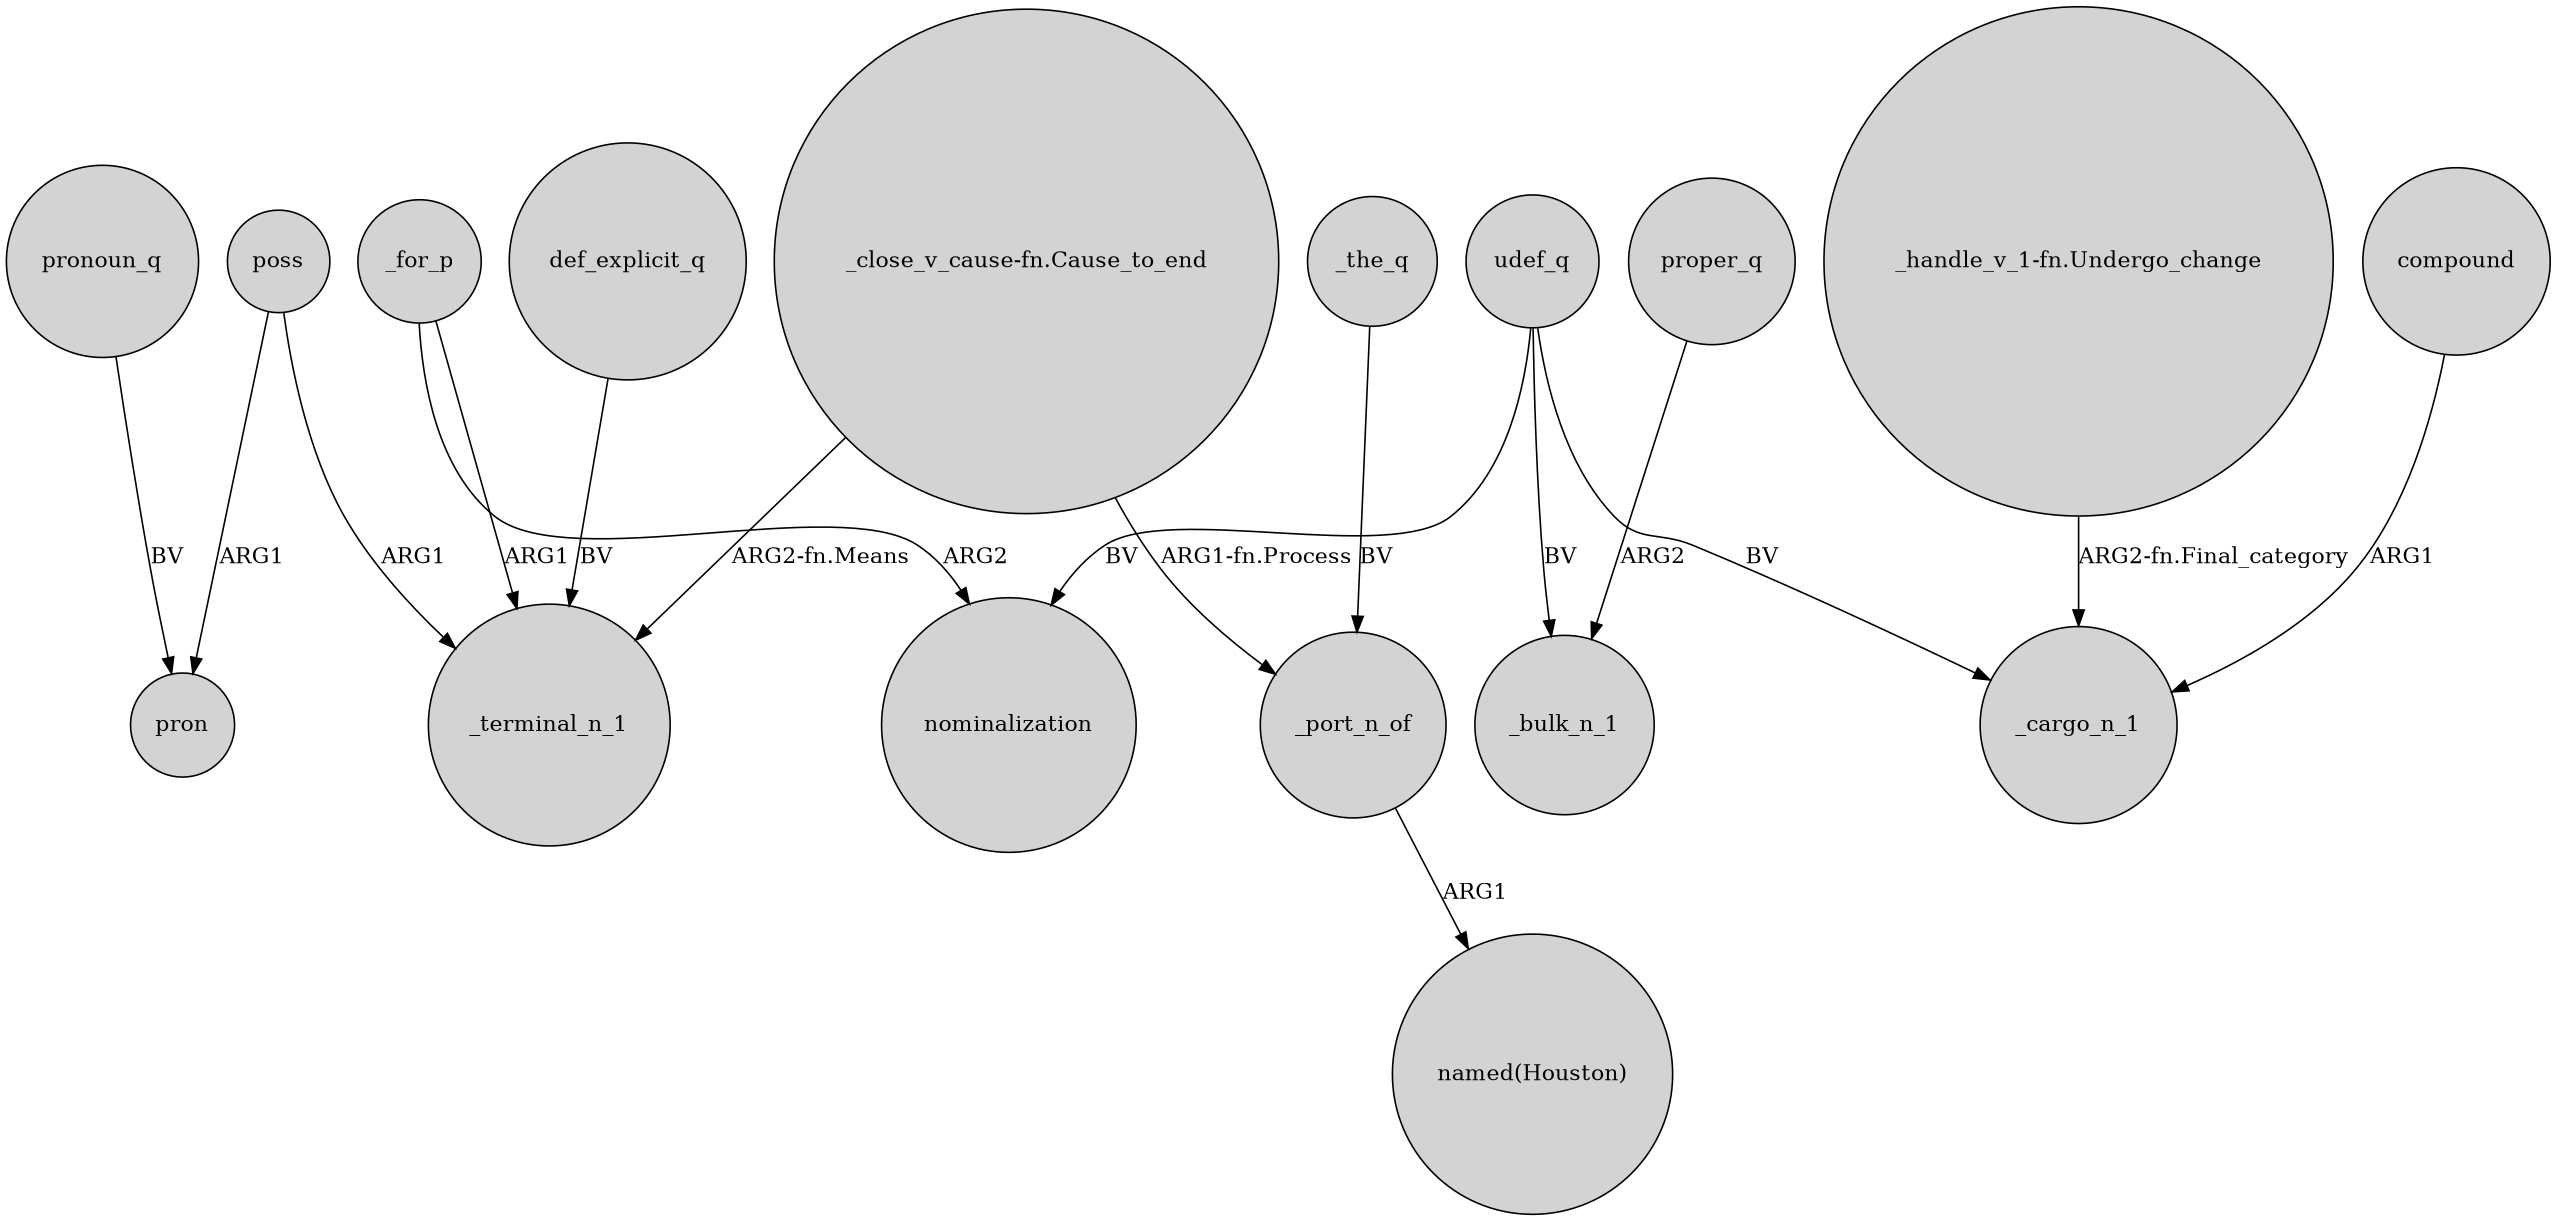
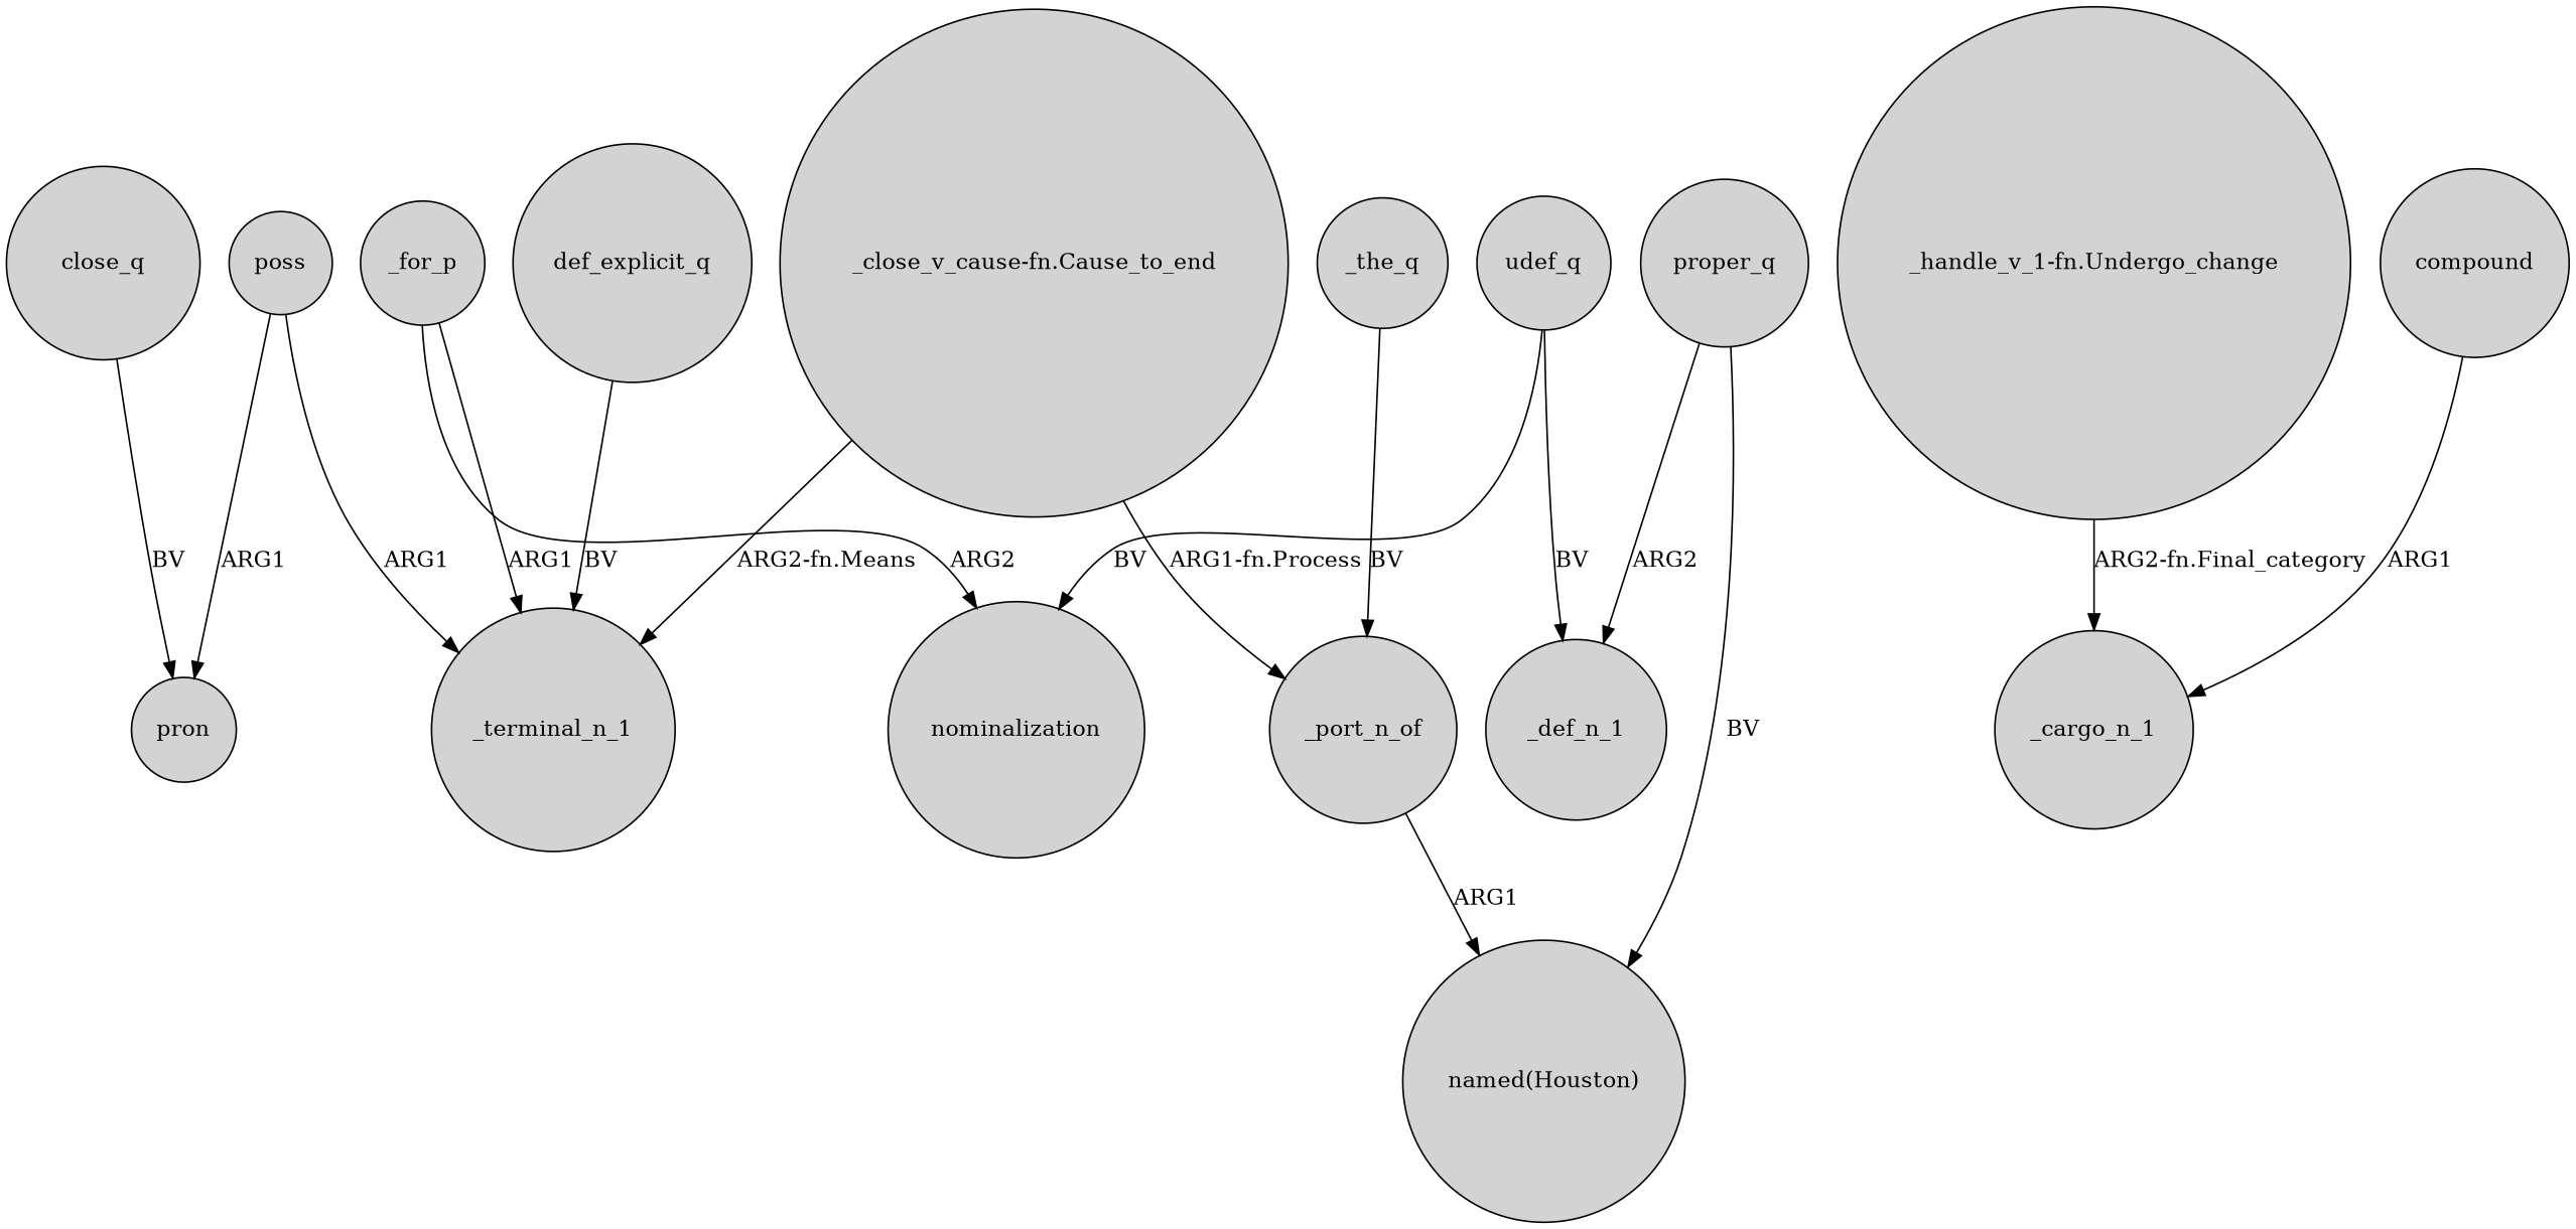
  digraph {
    node [shape=circle style=filled]
    _for_p
    _terminal_n_1
    nominalization
    "_handle_v_1-fn.Undergo_change"
    _cargo_n_1
    def_explicit_q
    proper_q
    "named(Houston)"
-   _bulk_n_1
+   _bulk_n_1 [label=_def_n_1]
    poss
    pron
    "_close_v_cause-fn.Cause_to_end"
    _port_n_of
    udef_q
    compound
-   pronoun_q
+   pronoun_q [label=close_q]
    _the_q
    _for_p -> _terminal_n_1 [label=ARG1]
    _for_p -> nominalization [label=ARG2]
    "_handle_v_1-fn.Undergo_change" -> _cargo_n_1 [label="ARG2-fn.Final_category"]
    def_explicit_q -> _terminal_n_1 [label=BV]
+   proper_q -> "named(Houston)" [label=BV]
    proper_q -> _bulk_n_1 [label=ARG2]
    poss -> _terminal_n_1 [label=ARG1]
    poss -> pron [label=ARG1]
    "_close_v_cause-fn.Cause_to_end" -> _terminal_n_1 [label="ARG2-fn.Means"]
    "_close_v_cause-fn.Cause_to_end" -> _port_n_of [label="ARG1-fn.Process"]
    _port_n_of -> "named(Houston)" [label=ARG1]
    udef_q -> nominalization [label=BV]
-   udef_q -> _cargo_n_1 [label=BV]
    udef_q -> _bulk_n_1 [label=BV]
    compound -> _cargo_n_1 [label=ARG1]
    pronoun_q -> pron [label=BV]
    _the_q -> _port_n_of [label=BV]
  }
